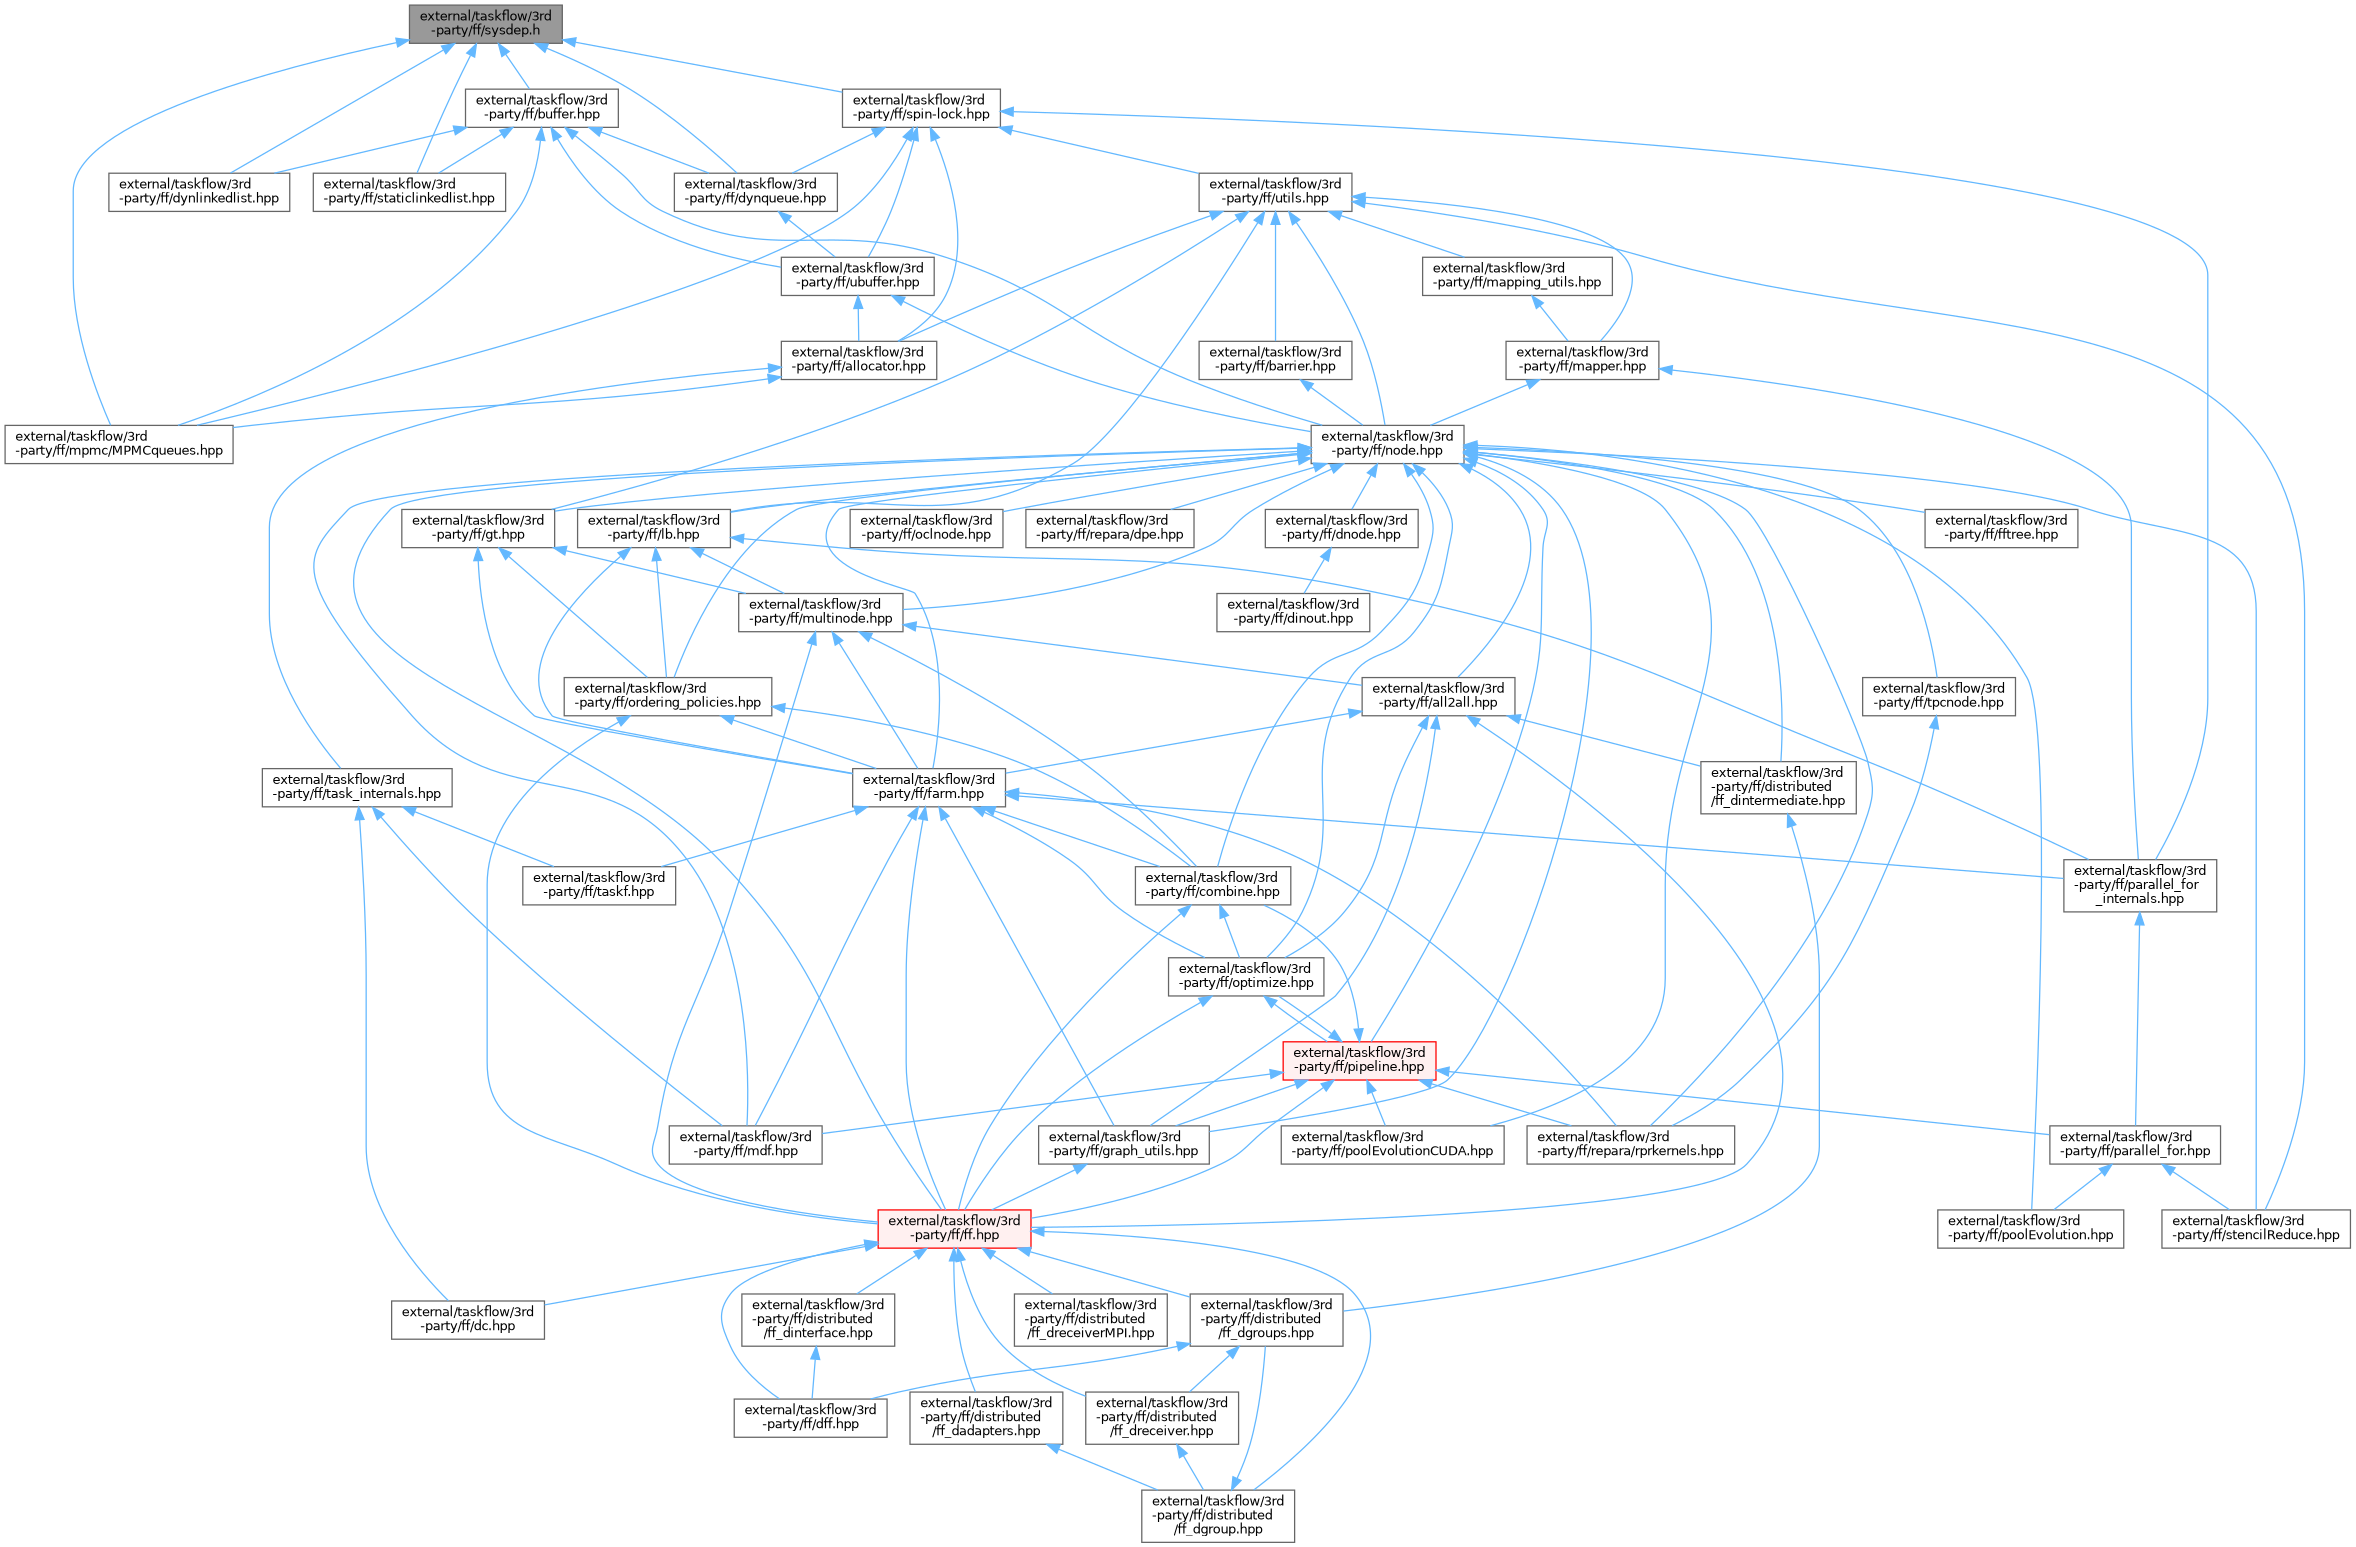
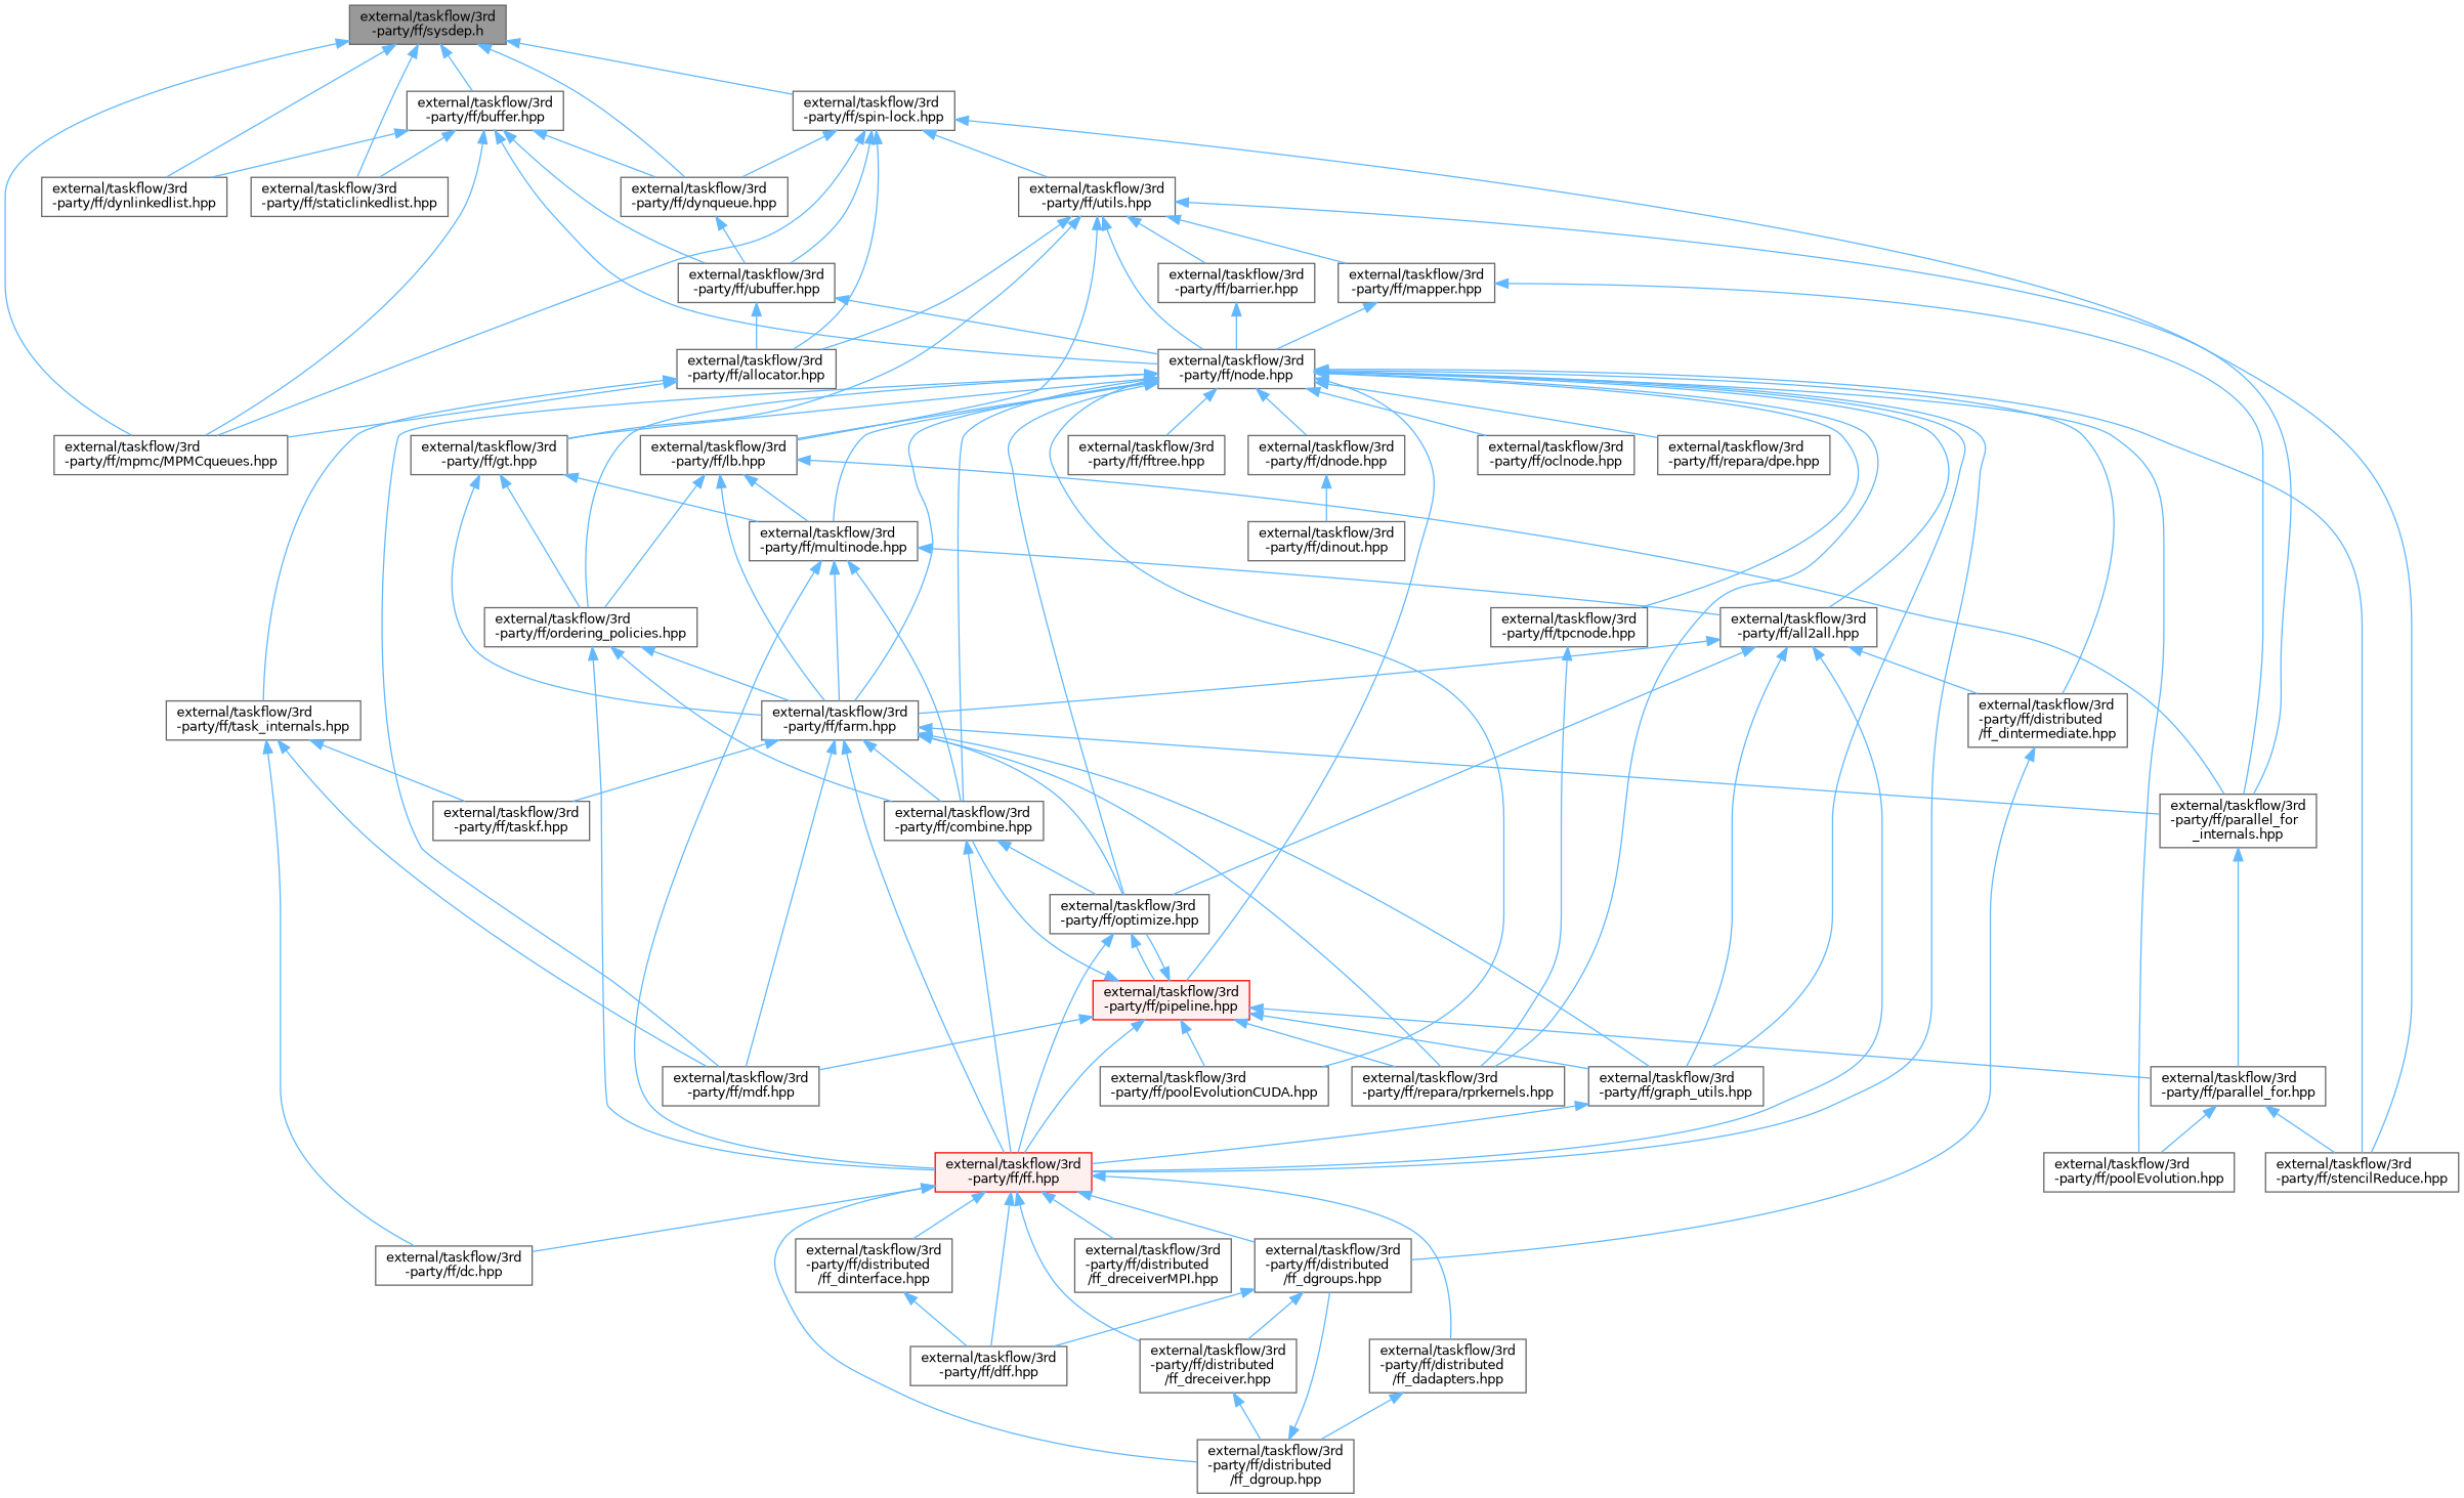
  digraph {
    node [color=grey40 fillcolor=white fontname=Helvetica fontsize=10 shape=box style=filled]
    edge [color=steelblue1 dir=back fontname=Helvetica fontsize=10 labelfontname=Helvetica labelfontsize=10 style=solid]
    n1 [color=gray40 fillcolor=grey60 fontcolor=black height=0.2 label="external/taskflow/3rd\l-party/ff/sysdep.h" width=0.4]
    n2 [height=0.2 label="external/taskflow/3rd\l-party/ff/buffer.hpp" width=0.4]
    n3 [height=0.2 label="external/taskflow/3rd\l-party/ff/dynlinkedlist.hpp" width=0.4]
    n4 [height=0.2 label="external/taskflow/3rd\l-party/ff/dynqueue.hpp" width=0.4]
    n5 [height=0.2 label="external/taskflow/3rd\l-party/ff/mpmc/MPMCqueues.hpp" width=0.4]
    n6 [height=0.2 label="external/taskflow/3rd\l-party/ff/staticlinkedlist.hpp" width=0.4]
    n7 [height=0.2 label="external/taskflow/3rd\l-party/ff/spin-lock.hpp" width=0.4]
    n8 [height=0.2 label="external/taskflow/3rd\l-party/ff/ubuffer.hpp" width=0.4]
    n9 [height=0.2 label="external/taskflow/3rd\l-party/ff/node.hpp" width=0.4]
    n10 [height=0.2 label="external/taskflow/3rd\l-party/ff/allocator.hpp" width=0.4]
    n11 [height=0.2 label="external/taskflow/3rd\l-party/ff/parallel_for\l_internals.hpp" width=0.4]
    n12 [height=0.2 label="external/taskflow/3rd\l-party/ff/utils.hpp" width=0.4]
    n13 [height=0.2 label="external/taskflow/3rd\l-party/ff/mdf.hpp" width=0.4]
    n14 [height=0.2 label="external/taskflow/3rd\l-party/ff/all2all.hpp" width=0.4]
    n15 [height=0.2 label="external/taskflow/3rd\l-party/ff/distributed\l/ff_dintermediate.hpp" width=0.4]
    n16 [height=0.2 label="external/taskflow/3rd\l-party/ff/farm.hpp" width=0.4]
    n17 [height=0.2 label="external/taskflow/3rd\l-party/ff/combine.hpp" width=0.4]
    n18 [color=red fillcolor="#FFF0F0" height=0.2 label="external/taskflow/3rd\l-party/ff/ff.hpp" width=0.4]
    n19 [height=0.2 label="external/taskflow/3rd\l-party/ff/optimize.hpp" width=0.4]
    n20 [color=red fillcolor="#FFF0F0" height=0.2 label="external/taskflow/3rd\l-party/ff/pipeline.hpp" width=0.4]
    n21 [height=0.2 label="external/taskflow/3rd\l-party/ff/graph_utils.hpp" width=0.4]
    n22 [height=0.2 label="external/taskflow/3rd\l-party/ff/poolEvolution.hpp" width=0.4]
    n23 [height=0.2 label="external/taskflow/3rd\l-party/ff/stencilReduce.hpp" width=0.4]
    n24 [height=0.2 label="external/taskflow/3rd\l-party/ff/poolEvolutionCUDA.hpp" width=0.4]
    n25 [height=0.2 label="external/taskflow/3rd\l-party/ff/repara/rprkernels.hpp" width=0.4]
    n26 [height=0.2 label="external/taskflow/3rd\l-party/ff/dnode.hpp" width=0.4]
    n27 [height=0.2 label="external/taskflow/3rd\l-party/ff/fftree.hpp" width=0.4]
    n28 [height=0.2 label="external/taskflow/3rd\l-party/ff/gt.hpp" width=0.4]
    n29 [height=0.2 label="external/taskflow/3rd\l-party/ff/multinode.hpp" width=0.4]
    n30 [height=0.2 label="external/taskflow/3rd\l-party/ff/ordering_policies.hpp" width=0.4]
    n31 [height=0.2 label="external/taskflow/3rd\l-party/ff/lb.hpp" width=0.4]
    n32 [height=0.2 label="external/taskflow/3rd\l-party/ff/oclnode.hpp" width=0.4]
    n33 [height=0.2 label="external/taskflow/3rd\l-party/ff/repara/dpe.hpp" width=0.4]
    n34 [height=0.2 label="external/taskflow/3rd\l-party/ff/tpcnode.hpp" width=0.4]
    n35 [height=0.2 label="external/taskflow/3rd\l-party/ff/task_internals.hpp" width=0.4]
    n36 [height=0.2 label="external/taskflow/3rd\l-party/ff/dc.hpp" width=0.4]
    n37 [height=0.2 label="external/taskflow/3rd\l-party/ff/taskf.hpp" width=0.4]
    n38 [height=0.2 label="external/taskflow/3rd\l-party/ff/distributed\l/ff_dgroups.hpp" width=0.4]
    n39 [height=0.2 label="external/taskflow/3rd\l-party/ff/dff.hpp" width=0.4]
    n40 [height=0.2 label="external/taskflow/3rd\l-party/ff/distributed\l/ff_dreceiver.hpp" width=0.4]
    n41 [height=0.2 label="external/taskflow/3rd\l-party/ff/distributed\l/ff_dgroup.hpp" width=0.4]
    n42 [height=0.2 label="external/taskflow/3rd\l-party/ff/distributed\l/ff_dadapters.hpp" width=0.4]
    n43 [height=0.2 label="external/taskflow/3rd\l-party/ff/distributed\l/ff_dinterface.hpp" width=0.4]
    n44 [height=0.2 label="external/taskflow/3rd\l-party/ff/distributed\l/ff_dreceiverMPI.hpp" width=0.4]
    n45 [height=0.2 label="external/taskflow/3rd\l-party/ff/parallel_for.hpp" width=0.4]
    n46 [height=0.2 label="external/taskflow/3rd\l-party/ff/dinout.hpp" width=0.4]
    n47 [height=0.2 label="external/taskflow/3rd\l-party/ff/barrier.hpp" width=0.4]
    n48 [height=0.2 label="external/taskflow/3rd\l-party/ff/mapper.hpp" width=0.4]
-   n49 [height=0.2 label="external/taskflow/3rd\l-party/ff/mapping_utils.hpp" width=0.4]
    n1 -> n2
    n1 -> n3
    n1 -> n4
    n1 -> n5
    n1 -> n6
    n1 -> n7
    n2 -> n3
    n2 -> n4
    n2 -> n5
    n2 -> n6
    n2 -> n8
    n2 -> n9
    n4 -> n8
    n7 -> n4
    n7 -> n5
    n7 -> n8
    n7 -> n10
    n7 -> n11
    n7 -> n12
    n8 -> n9
    n8 -> n10
    n9 -> n13
    n9 -> n14
    n9 -> n15
    n9 -> n16
    n9 -> n17
    n9 -> n18
    n9 -> n19
    n9 -> n20
    n9 -> n21
    n9 -> n22
    n9 -> n23
    n9 -> n24
    n9 -> n25
    n9 -> n26
    n9 -> n27
    n9 -> n28
    n9 -> n29
    n9 -> n30
    n9 -> n31
    n9 -> n32
    n9 -> n33
    n9 -> n34
    n10 -> n5
    n10 -> n35
    n11 -> n45
    n12 -> n9
    n12 -> n10
    n12 -> n23
    n12 -> n28
    n12 -> n31
    n12 -> n47
    n12 -> n48
-   n12 -> n49
    n14 -> n15
    n14 -> n16
    n14 -> n18
    n14 -> n19
    n14 -> n21
    n15 -> n38
    n16 -> n11
    n16 -> n13
    n16 -> n17
    n16 -> n18
    n16 -> n19
    n16 -> n21
    n16 -> n25
    n16 -> n37
    n17 -> n18
    n17 -> n19
    n18 -> n36
    n18 -> n38
    n18 -> n39
    n18 -> n40
    n18 -> n41
    n18 -> n42
    n18 -> n43
    n18 -> n44
    n19 -> n18
    n19 -> n20
    n20 -> n13
    n20 -> n17
    n20 -> n18
    n20 -> n19
    n20 -> n21
    n20 -> n24
    n20 -> n25
    n20 -> n45
    n21 -> n18
    n26 -> n46
    n28 -> n16
    n28 -> n29
    n28 -> n30
    n29 -> n14
    n29 -> n16
    n29 -> n17
    n29 -> n18
    n30 -> n16
    n30 -> n17
    n30 -> n18
    n31 -> n11
    n31 -> n16
    n31 -> n29
    n31 -> n30
    n34 -> n25
    n35 -> n13
    n35 -> n36
    n35 -> n37
    n38 -> n39
    n38 -> n40
    n40 -> n41
    n41 -> n38
    n42 -> n41
    n43 -> n39
    n45 -> n22
    n45 -> n23
    n47 -> n9
    n48 -> n9
    n48 -> n11
-   n49 -> n48
  }
